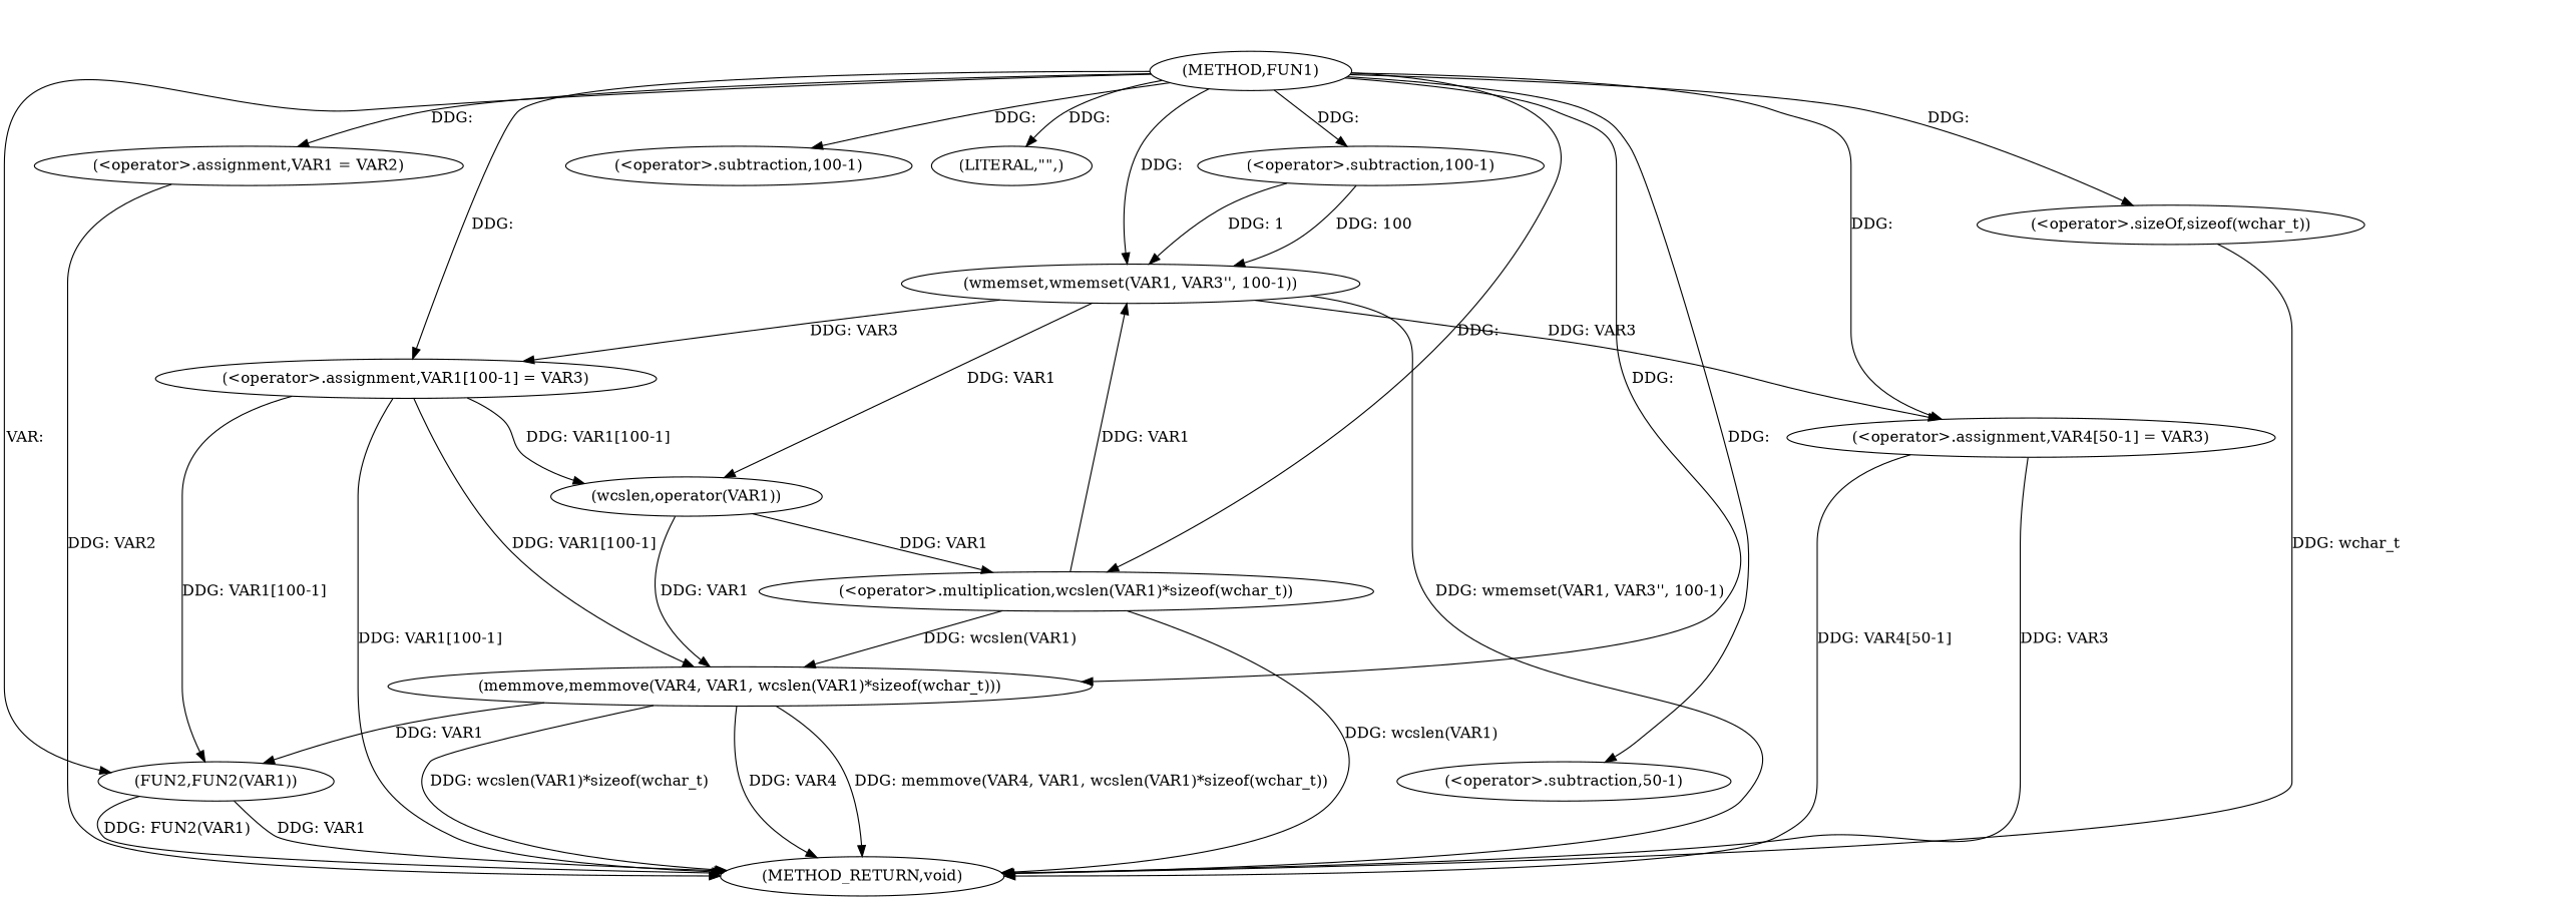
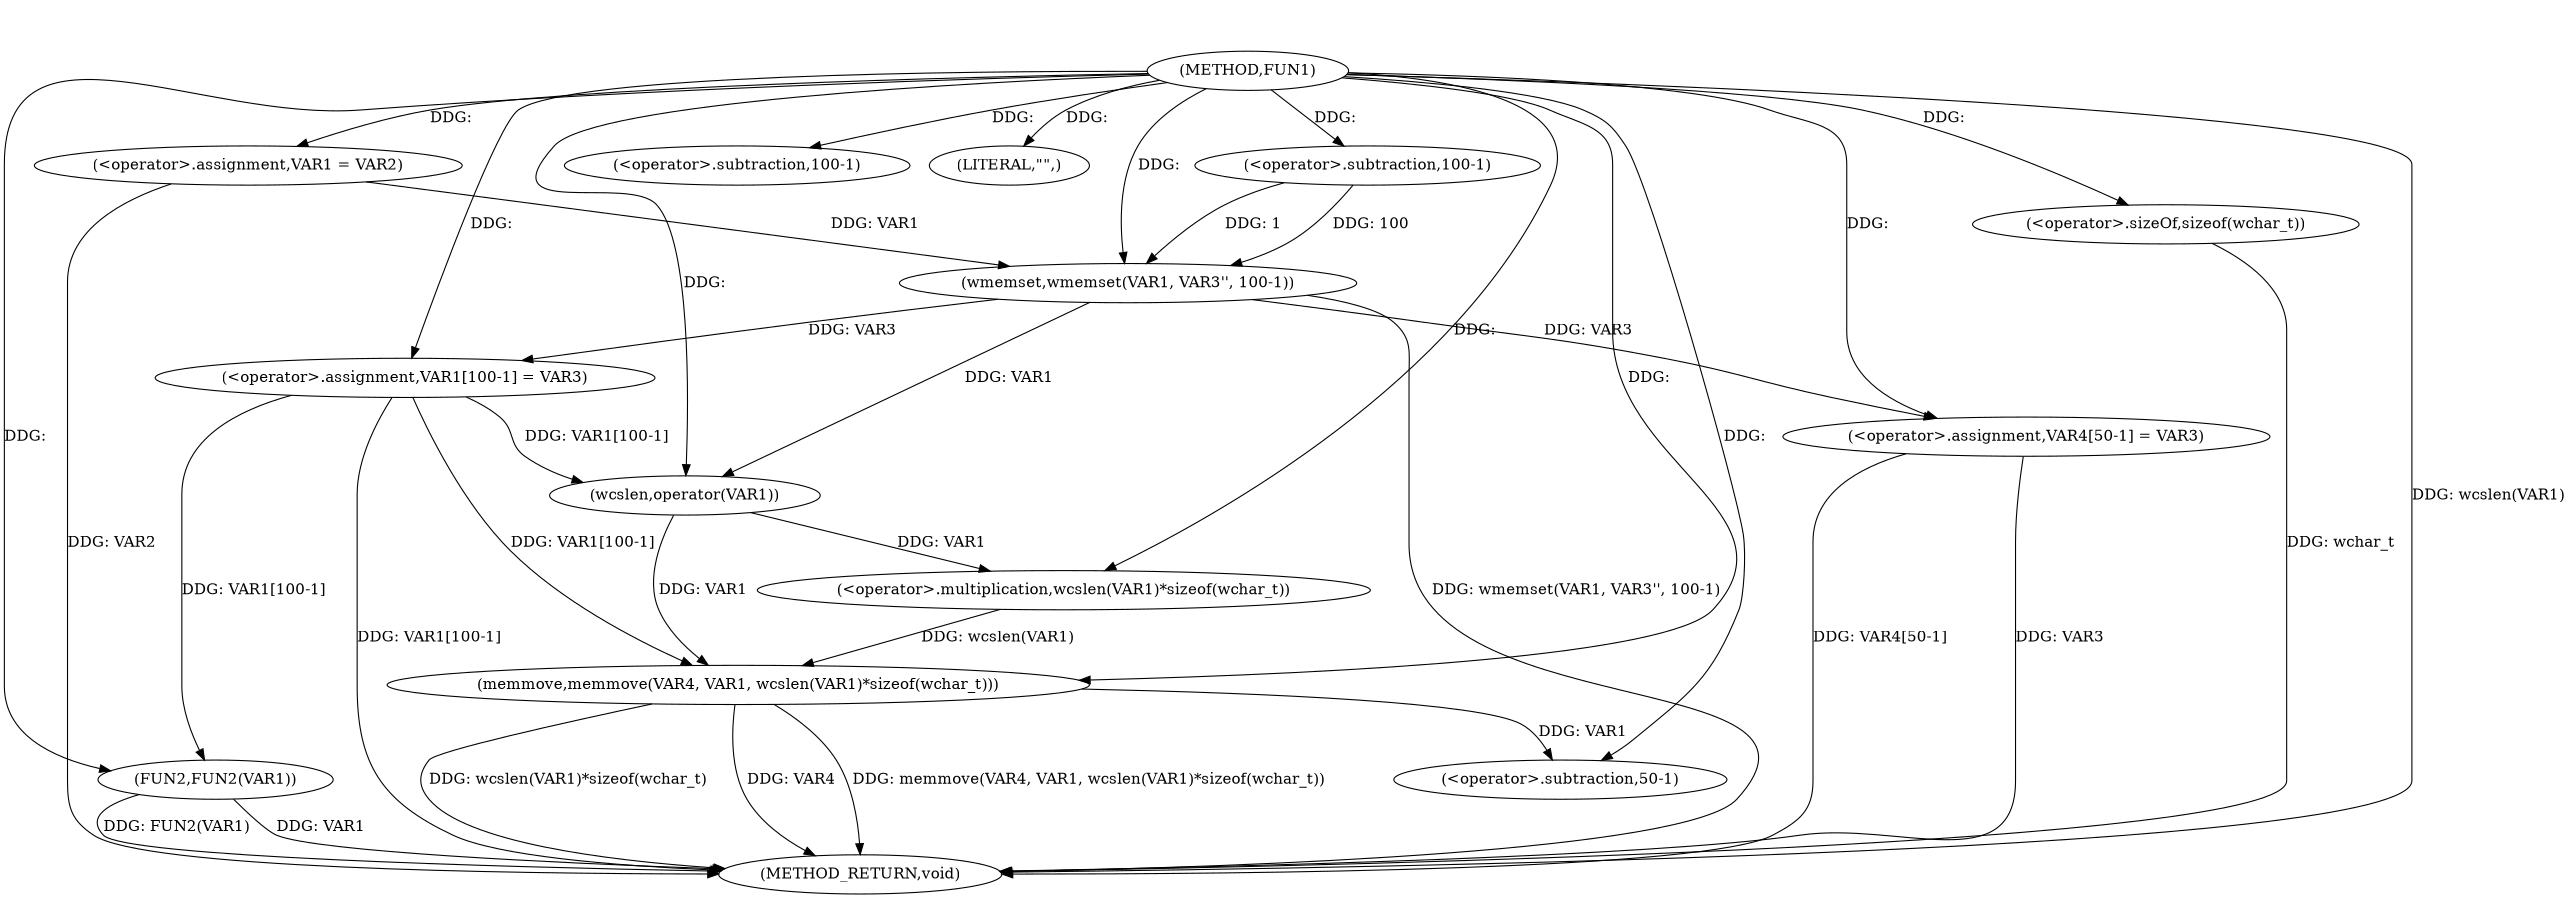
  digraph {
    n1 [label="(METHOD,FUN1)"]
    n2 [label="(<operator>.assignment,VAR1 = VAR2)"]
    n3 [label="(wmemset,wmemset(VAR1, VAR3'', 100-1))"]
    n4 [label="(<operator>.subtraction,100-1)"]
    n5 [label="(<operator>.assignment,VAR1[100-1] = VAR3)"]
    n6 [label="(<operator>.subtraction,100-1)"]
    n7 [label="(LITERAL,\"\",)"]
    n8 [label="(memmove,memmove(VAR4, VAR1, wcslen(VAR1)*sizeof(wchar_t)))"]
    n9 [label="(<operator>.multiplication,wcslen(VAR1)*sizeof(wchar_t))"]
    n10 [label="(wcslen,operator(VAR1))"]
    n11 [label="(<operator>.sizeOf,sizeof(wchar_t))"]
    n12 [label="(<operator>.assignment,VAR4[50-1] = VAR3)"]
    n13 [label="(<operator>.subtraction,50-1)"]
    n14 [label="(FUN2,FUN2(VAR1))"]
    n15 [label="(METHOD_RETURN,void)"]
    n1 -> n2 [label="DDG: "]
    n1 -> n3 [label="DDG: "]
    n1 -> n4 [label="DDG: "]
    n1 -> n5 [label="DDG: "]
    n1 -> n6 [label="DDG: "]
    n1 -> n7 [label="DDG: "]
    n1 -> n8 [label="DDG: "]
    n1 -> n9 [label="DDG: "]
+   n1 -> n10 [label="DDG: "]
    n1 -> n11 [label="DDG: "]
    n1 -> n12 [label="DDG: "]
    n1 -> n13 [label="DDG: "]
-   n1 -> n14 [label="VAR: "]
-   n9 -> n3 [label="DDG: VAR1"]
+   n1 -> n14 [label="DDG: "]
+   n2 -> n3 [label="DDG: VAR1"]
    n2 -> n15 [label="DDG: VAR2"]
    n3 -> n5 [label="DDG: VAR3"]
    n3 -> n10 [label="DDG: VAR1"]
    n3 -> n12 [label="DDG: VAR3"]
    n3 -> n15 [label="DDG: wmemset(VAR1, VAR3'', 100-1)"]
    n4 -> n3 [label="DDG: 100"]
    n4 -> n3 [label="DDG: 1"]
    n5 -> n8 [label="DDG: VAR1[100-1]"]
    n5 -> n10 [label="DDG: VAR1[100-1]"]
    n5 -> n14 [label="DDG: VAR1[100-1]"]
    n5 -> n15 [label="DDG: VAR1[100-1]"]
-   n8 -> n14 [label="DDG: VAR1"]
+   n8 -> n13 [label="DDG: VAR1"]
    n8 -> n15 [label="DDG: wcslen(VAR1)*sizeof(wchar_t)"]
    n8 -> n15 [label="DDG: VAR4"]
    n8 -> n15 [label="DDG: memmove(VAR4, VAR1, wcslen(VAR1)*sizeof(wchar_t))"]
    n9 -> n8 [label="DDG: wcslen(VAR1)"]
-   n9 -> n15 [label="DDG: wcslen(VAR1)"]
+   n1 -> n15 [label="DDG: wcslen(VAR1)"]
    n10 -> n8 [label="DDG: VAR1"]
    n10 -> n9 [label="DDG: VAR1"]
    n11 -> n15 [label="DDG: wchar_t"]
    n12 -> n15 [label="DDG: VAR4[50-1]"]
    n12 -> n15 [label="DDG: VAR3"]
    n14 -> n15 [label="DDG: VAR1"]
    n14 -> n15 [label="DDG: FUN2(VAR1)"]
  }
